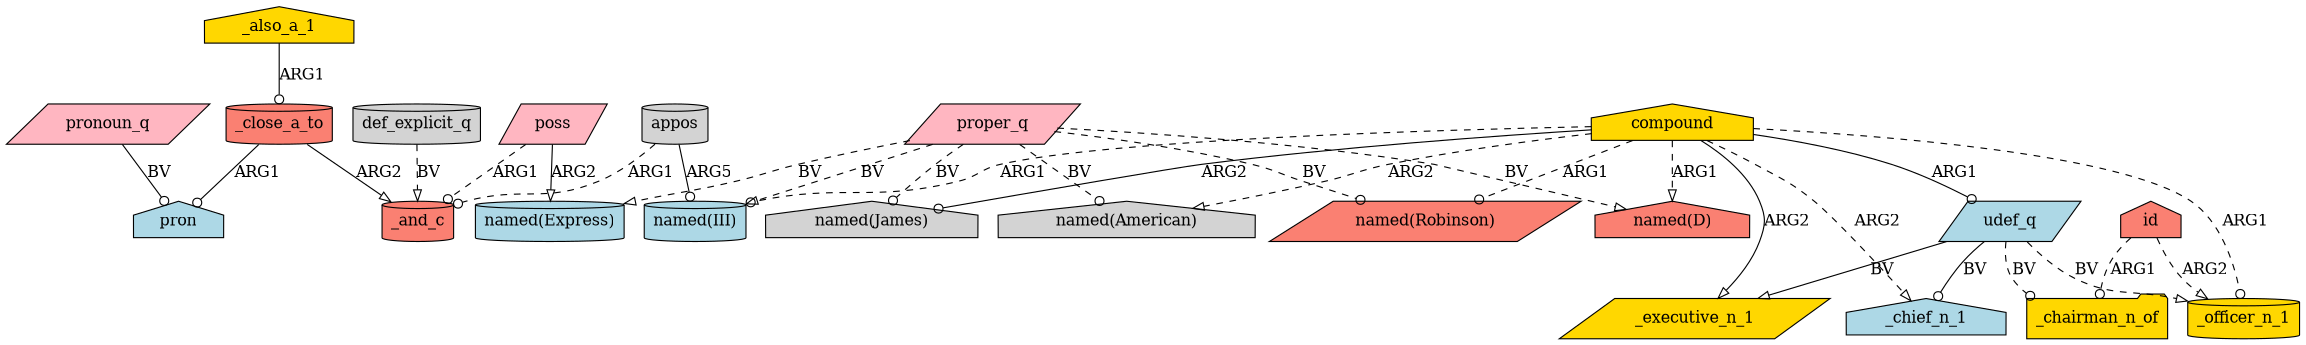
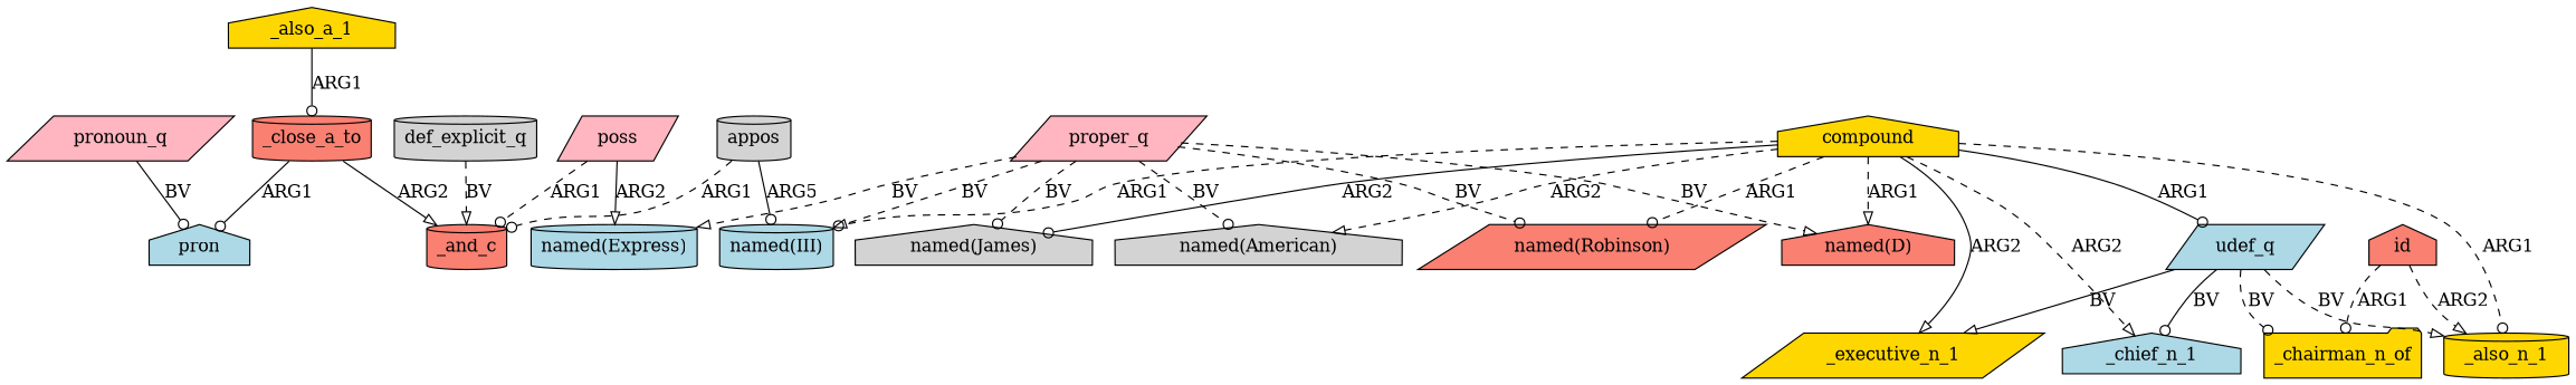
  digraph {
    fontname="DejaVu Serif"
    node [fillcolor=salmon fontname="DejaVu Serif" shape=house style=filled]
    edge [arrowhead=odot fontname="DejaVu Serif" style=dashed]
    poss [fillcolor=lightpink shape=parallelogram]
    _and_c [shape=cylinder]
    "named(Express)" [fillcolor=lightblue shape=cylinder]
    udef_q [fillcolor=lightblue shape=parallelogram]
    _executive_n_1 [fillcolor=gold shape=parallelogram]
    _chairman_n_of [fillcolor=gold shape=folder]
    _chief_n_1 [fillcolor=lightblue]
-   _officer_n_1 [fillcolor=gold shape=cylinder]
+   _officer_n_1 [fillcolor=gold shape=cylinder label=_also_n_1]
    proper_q [fillcolor=lightpink shape=parallelogram]
    "named(American)" [fillcolor=lightgrey]
    "named(James)" [fillcolor=lightgrey]
    "named(D)"
    "named(Robinson)" [shape=parallelogram]
    "named(III)" [fillcolor=lightblue shape=cylinder]
    appos [fillcolor=lightgrey shape=cylinder]
    def_explicit_q [fillcolor=lightgrey shape=cylinder]
    compound [fillcolor=gold]
    _also_a_1 [fillcolor=gold]
    _close_a_to [shape=cylinder]
    pron [fillcolor=lightblue]
    pronoun_q [fillcolor=lightpink shape=parallelogram]
    id
    poss -> _and_c [label=ARG1]
    poss -> "named(Express)" [arrowhead=onormal label=ARG2 style=solid]
    udef_q -> _executive_n_1 [arrowhead=onormal label=BV style=solid]
    udef_q -> _chairman_n_of [label=BV]
    udef_q -> _chief_n_1 [label=BV style=solid]
    udef_q -> _officer_n_1 [arrowhead=onormal label=BV]
    proper_q -> "named(Express)" [arrowhead=onormal label=BV]
    proper_q -> "named(American)" [label=BV]
    proper_q -> "named(James)" [label=BV]
    proper_q -> "named(D)" [arrowhead=onormal label=BV]
    proper_q -> "named(Robinson)" [label=BV]
    proper_q -> "named(III)" [arrowhead=onormal label=BV]
    appos -> _and_c [label=ARG1]
    appos -> "named(III)" [label=ARG5 style=solid]
    def_explicit_q -> _and_c [arrowhead=onormal label=BV]
    compound -> udef_q [label=ARG1 style=solid]
    compound -> _executive_n_1 [arrowhead=onormal label=ARG2 style=solid]
    compound -> _chief_n_1 [arrowhead=onormal label=ARG2]
    compound -> _officer_n_1 [label=ARG1]
    compound -> "named(American)" [arrowhead=onormal label=ARG2]
    compound -> "named(James)" [label=ARG2 style=solid]
    compound -> "named(D)" [arrowhead=onormal label=ARG1]
    compound -> "named(Robinson)" [label=ARG1]
    compound -> "named(III)" [label=ARG1]
    _also_a_1 -> _close_a_to [label=ARG1 style=solid]
    _close_a_to -> _and_c [arrowhead=onormal label=ARG2 style=solid]
    _close_a_to -> pron [label=ARG1 style=solid]
    pronoun_q -> pron [label=BV style=solid]
    id -> _chairman_n_of [label=ARG1]
    id -> _officer_n_1 [arrowhead=onormal label=ARG2]
  }
